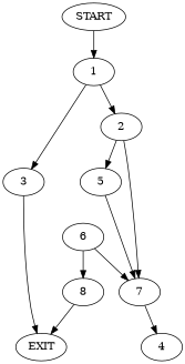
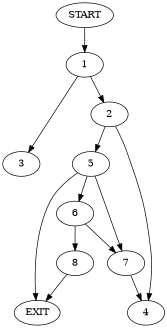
  digraph {
    n1 [label=START]
    1
    2
    3
    n5 [label=EXIT]
    4
    5
    6
    7
    8
    n1 -> 1
    1 -> 2
    1 -> 3
-   2 -> 7
+   2 -> 4
    2 -> 5
-   3 -> n5
+   5 -> n5
+   5 -> 6
    5 -> 7
    6 -> 7
    6 -> 8
    7 -> 4
    8 -> n5
  }
